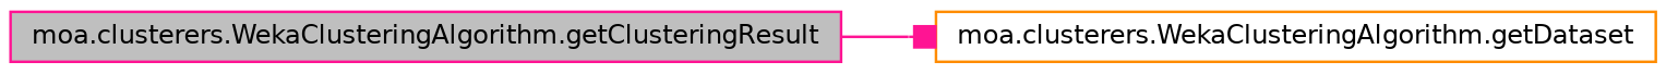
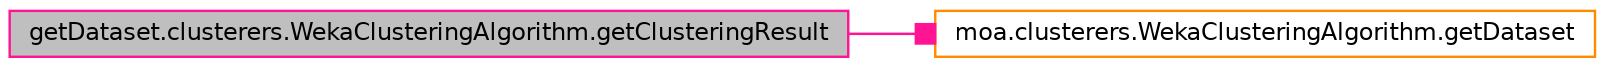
  digraph {
    rankdir=LR
    node [fontname=Helvetica fontsize=10 shape=record style=filled]
-   n1 [color=deeppink fillcolor=grey75 fontcolor=black height=0.2 label="moa.clusterers.WekaClusteringAlgorithm.getClusteringResult" width=0.4]
+   n1 [color=deeppink fillcolor=grey75 fontcolor=black height=0.2 label="getDataset.clusterers.WekaClusteringAlgorithm.getClusteringResult" width=0.4]
    n2 [color=darkorange fillcolor=white height=0.2 label="moa.clusterers.WekaClusteringAlgorithm.getDataset" width=0.4]
    n1 -> n2 [color=deeppink fontname=Helvetica fontsize=10 labelfontname=Helvetica labelfontsize=10 style=solid arrowhead=box]
  }
